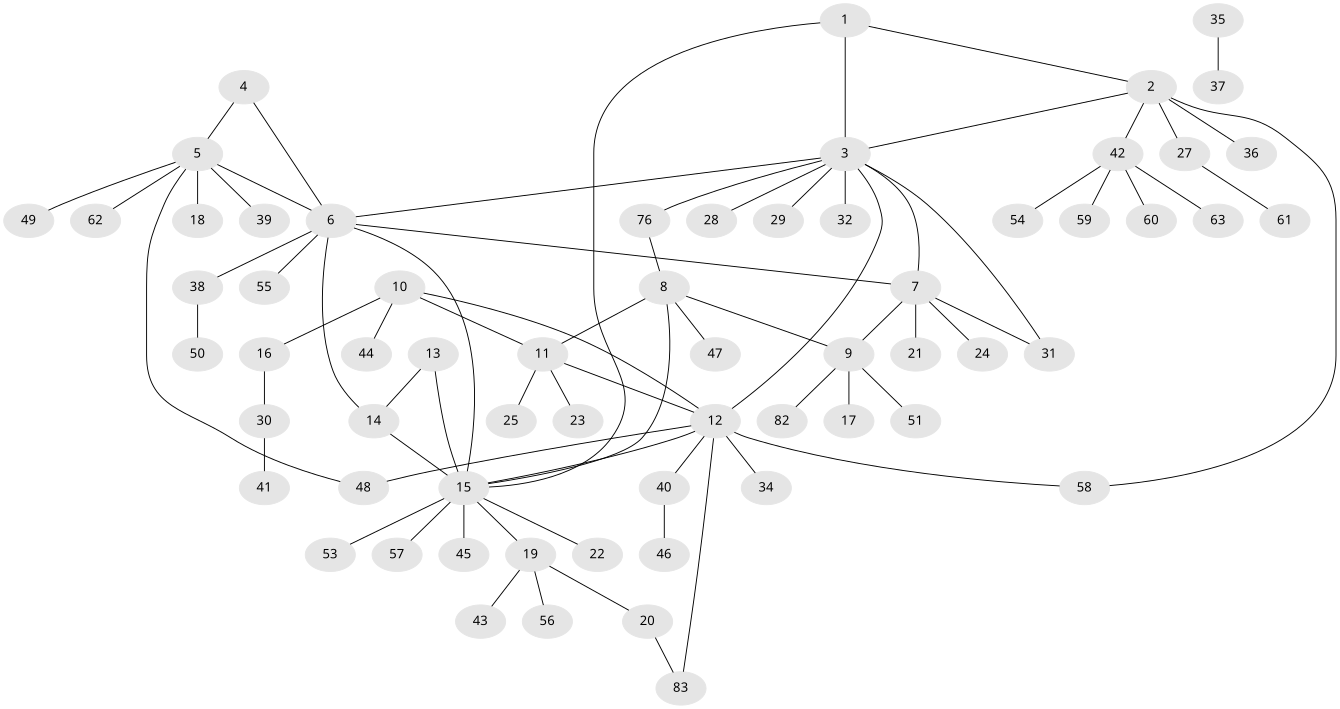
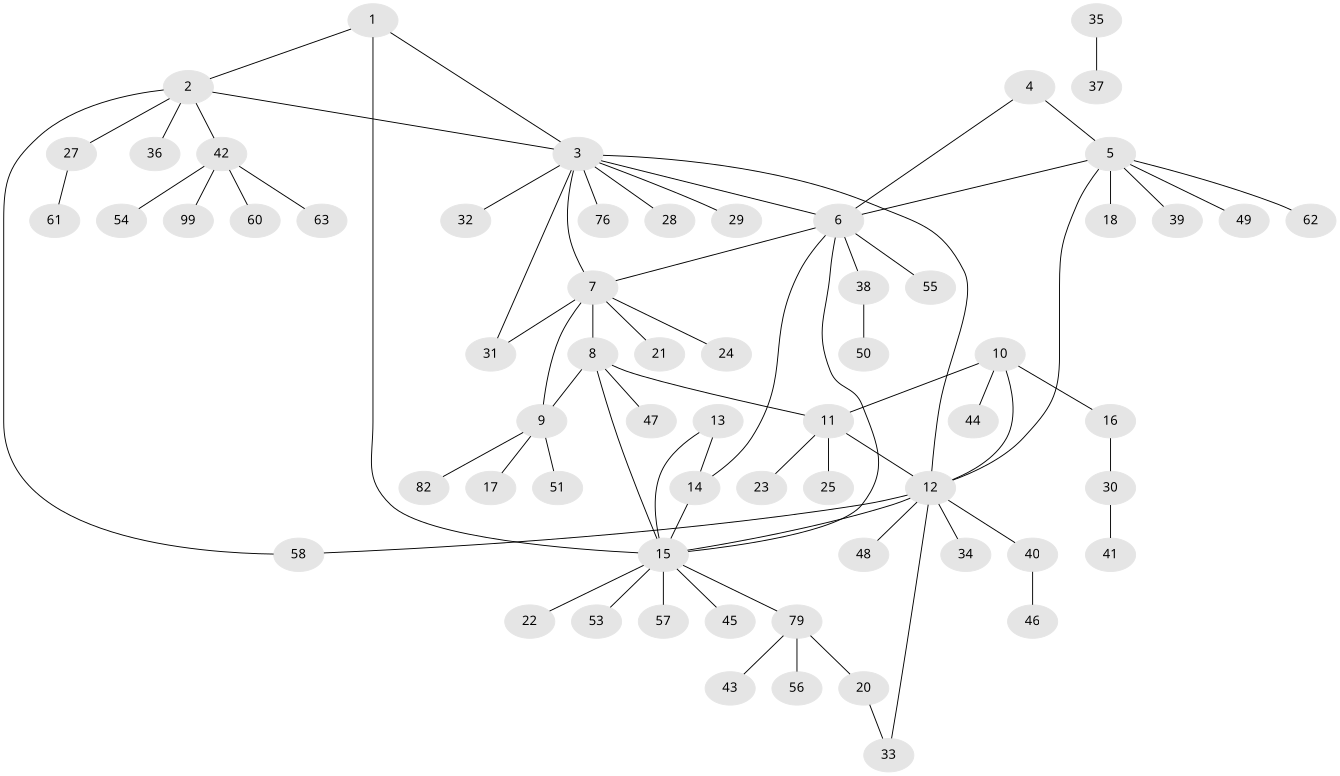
  graph {
    fontname="Noto Sans"
    node [color=gray90 fontname="Noto Sans" style=filled]
    edge [fontname="Noto Sans"]
    1
    2
    3
    15
    27
    36
    42
    58
    6
    7
    12
    n12 [label=76]
    28
    29
    32
    31
    45
-   19
+   19 [label=79]
    22
    53
    57
    61
    54
-   59
+   59 [label=99]
    60
    63
    14
    38
    55
    8
    9
    21
    24
-   33 [label=83]
+   33
    34
    40
    48
    35
    37
    4
    5
    18
    39
    49
    62
    50
    11
    47
    17
    51
    n51 [label=82]
    23
    25
    10
    16
    44
    30
    46
    13
    20
    43
    56
    41
    1 -- 2
    1 -- 3
    1 -- 15
    2 -- 3
    2 -- 27
    2 -- 36
    2 -- 42
    2 -- 58
    3 -- 6
    3 -- 7
    3 -- 12
    3 -- n12
    3 -- 28
    3 -- 29
    3 -- 32
    3 -- 31
    15 -- 45
    15 -- 19
    15 -- 22
    15 -- 53
    15 -- 57
    27 -- 61
    42 -- 54
    42 -- 59
    42 -- 60
    42 -- 63
    6 -- 15
    6 -- 7
    6 -- 14
    6 -- 38
    6 -- 55
    7 -- 31
-   n12 -- 8
+   7 -- 8
    7 -- 9
    7 -- 21
    7 -- 24
    12 -- 15
    12 -- 58
    12 -- 33
    12 -- 34
    12 -- 40
    12 -- 48
    19 -- 20
    19 -- 43
    19 -- 56
    14 -- 15
    38 -- 50
    8 -- 15
    8 -- 9
    8 -- 11
    8 -- 47
    9 -- 17
    9 -- 51
    9 -- n51
    40 -- 46
    35 -- 37
    4 -- 6
    4 -- 5
    5 -- 6
-   5 -- 48
+   5 -- 12
    5 -- 18
    5 -- 39
    5 -- 49
    5 -- 62
    11 -- 12
    11 -- 23
    11 -- 25
    10 -- 12
    10 -- 11
    10 -- 16
    10 -- 44
    16 -- 30
    30 -- 41
    13 -- 15
    13 -- 14
    20 -- 33
  }
